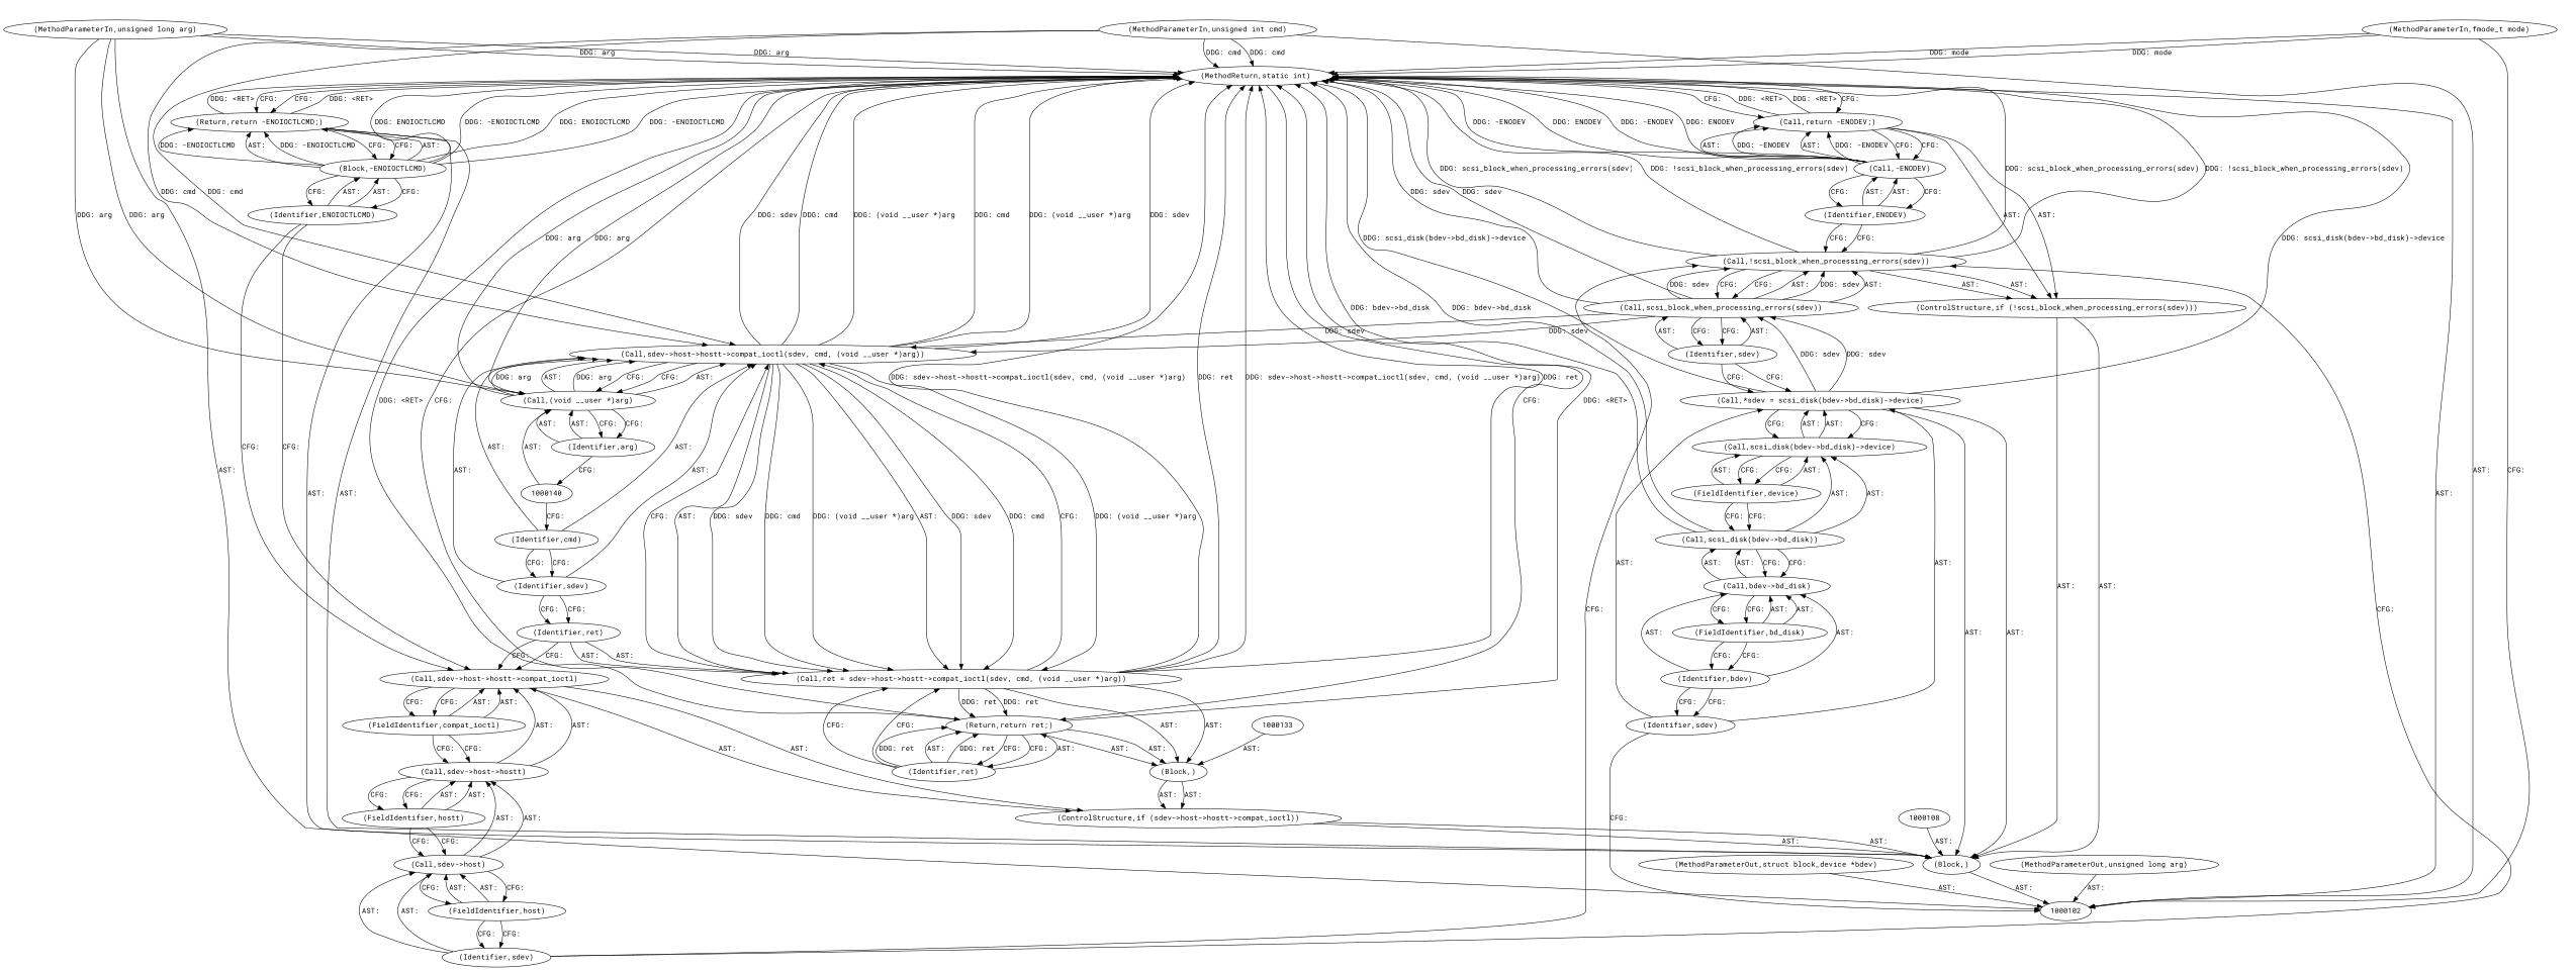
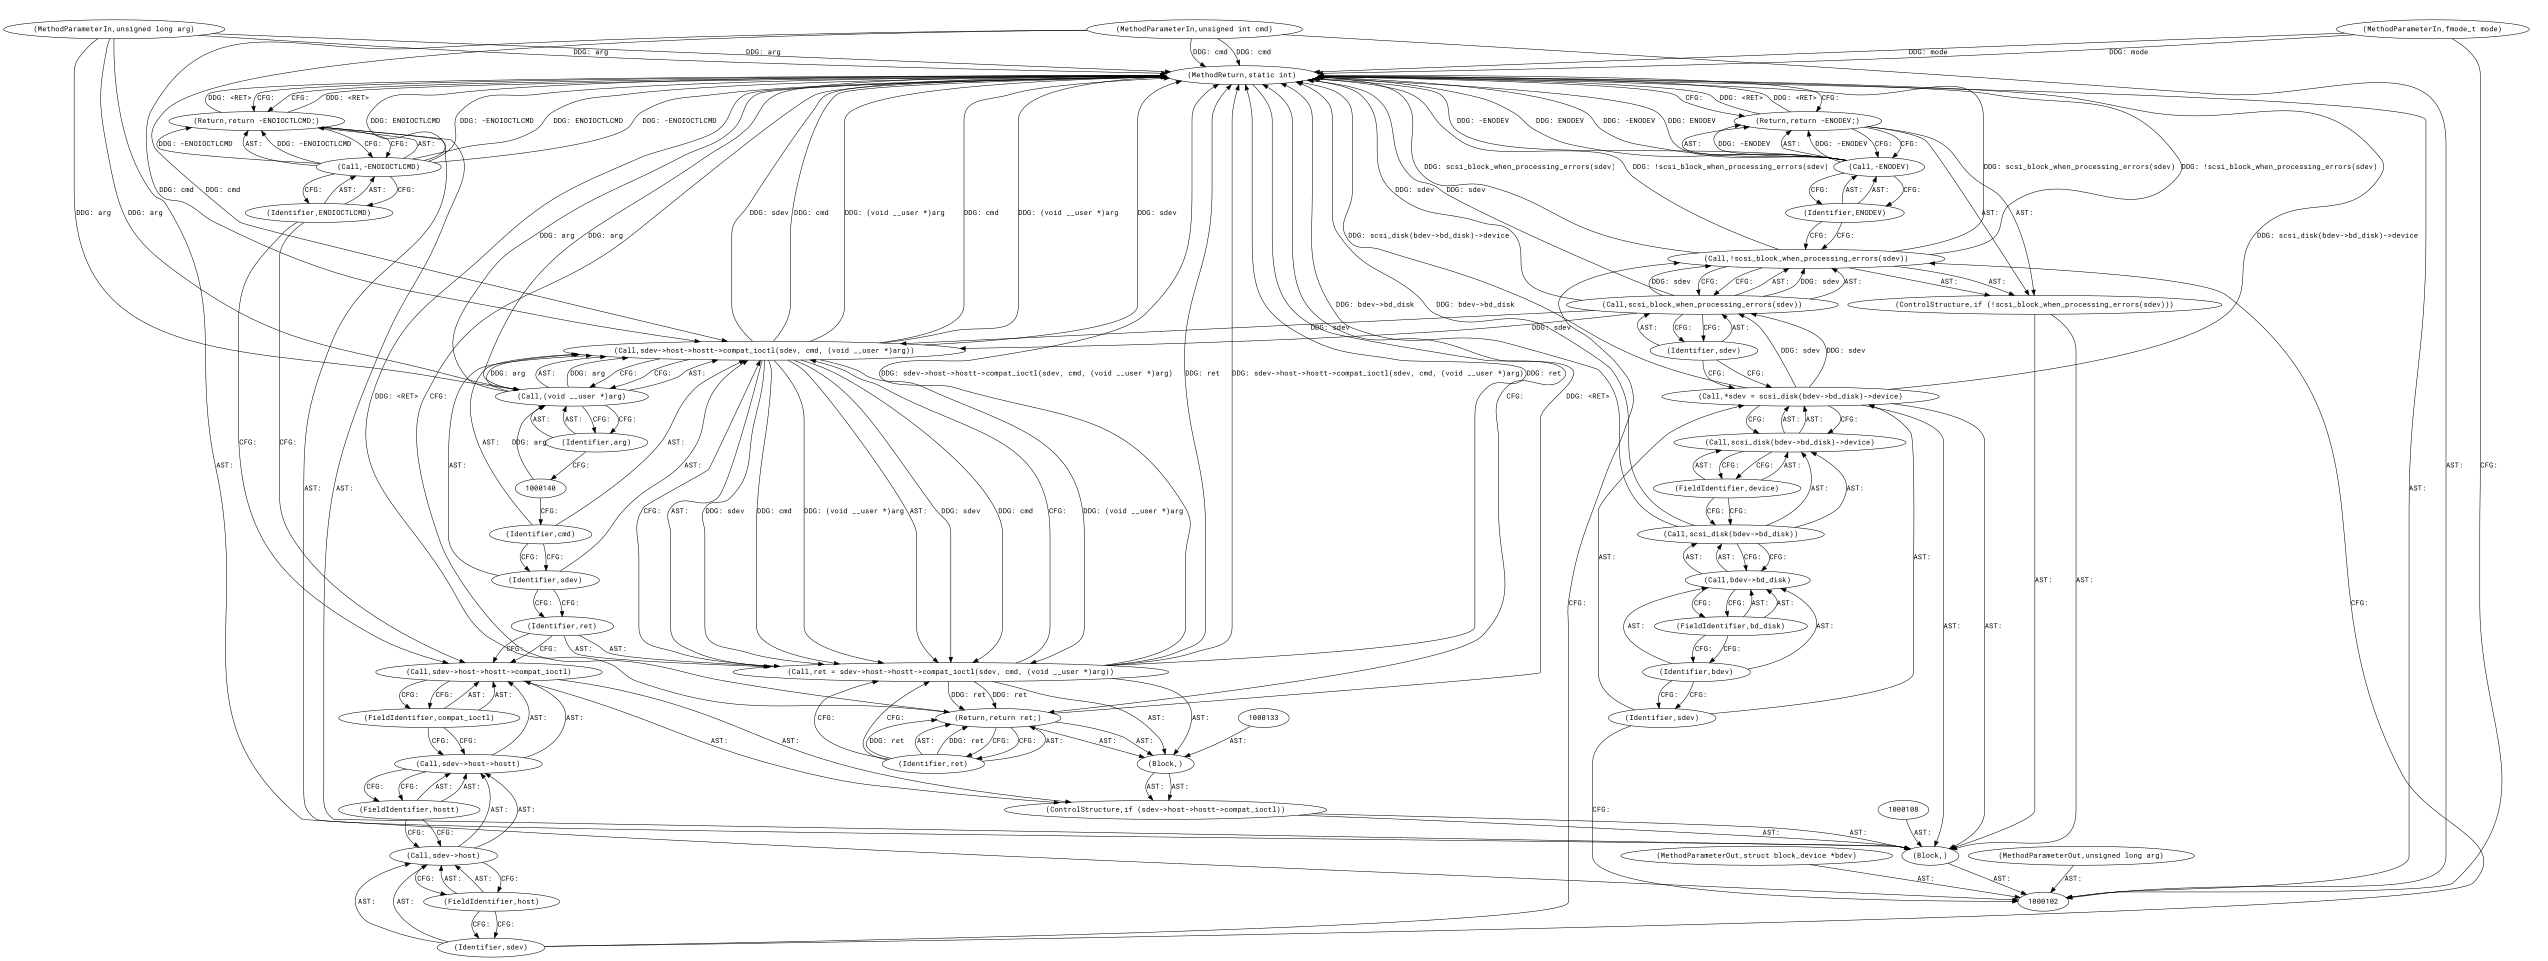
  digraph {
    fontname="Roboto Mono"
    node [fontname="Roboto Mono"]
    edge [fontname="Roboto Mono"]
    n1 [label="(MethodReturn,static int)"]
-   n2 [label="(Call,return -ENODEV;)"]
+   n2 [label="(Return,return -ENODEV;)"]
    n3 [label="(Return,return ret;)"]
    n4 [label="(Return,return -ENOIOCTLCMD;)"]
    1000102
    n6 [label="(ControlStructure,if (!scsi_block_when_processing_errors(sdev)))"]
    n7 [label="(Call,-ENODEV)"]
    n8 [label="(Block,)"]
    n9 [label="(Identifier,ret)"]
    n10 [label="(Block,)"]
-   n11 [label="(Block,-ENOIOCTLCMD)"]
+   n11 [label="(Call,-ENOIOCTLCMD)"]
    n12 [label="(MethodParameterOut,struct block_device *bdev)"]
    n13 [label="(MethodParameterIn,fmode_t mode)"]
    n14 [label="(Identifier,sdev)"]
    n15 [label="(Call,scsi_block_when_processing_errors(sdev))"]
    n16 [label="(Call,*sdev = scsi_disk(bdev->bd_disk)->device)"]
    n17 [label="(Call,!scsi_block_when_processing_errors(sdev))"]
    n18 [label="(Call,sdev->host->hostt->compat_ioctl(sdev, cmd, (void __user *)arg))"]
    n19 [label="(Call,scsi_disk(bdev->bd_disk)->device)"]
    n20 [label="(Call,ret = sdev->host->hostt->compat_ioctl(sdev, cmd, (void __user *)arg))"]
    n21 [label="(Call,(void __user *)arg)"]
    n22 [label="(Identifier,ENODEV)"]
    n23 [label="(FieldIdentifier,host)"]
    n24 [label="(Call,sdev->host)"]
    n25 [label="(Identifier,sdev)"]
    n26 [label="(Call,sdev->host->hostt)"]
    n27 [label="(FieldIdentifier,hostt)"]
    n28 [label="(Call,sdev->host->hostt->compat_ioctl)"]
    n29 [label="(ControlStructure,if (sdev->host->hostt->compat_ioctl))"]
    n30 [label="(FieldIdentifier,compat_ioctl)"]
    n31 [label="(Identifier,ret)"]
    n32 [label="(Identifier,sdev)"]
    n33 [label="(Identifier,cmd)"]
    n34 [label="(Identifier,arg)"]
    1000140
    n36 [label="(MethodParameterIn,unsigned long arg)"]
    n37 [label="(MethodParameterOut,unsigned long arg)"]
    n38 [label="(MethodParameterIn,unsigned int cmd)"]
    n39 [label="(Identifier,ENOIOCTLCMD)"]
    n40 [label="(FieldIdentifier,device)"]
    n41 [label="(Identifier,sdev)"]
    n42 [label="(Call,scsi_disk(bdev->bd_disk))"]
    n43 [label="(Call,bdev->bd_disk)"]
    n44 [label="(FieldIdentifier,bd_disk)"]
    n45 [label="(Identifier,bdev)"]
    1000133
    1000108
    n1 -> n2 [label="CFG: "]
    n1 -> n2 [label="CFG: "]
    n1 -> n3 [label="CFG: "]
    n1 -> n3 [label="CFG: "]
    n1 -> n4 [label="CFG: "]
    n1 -> n4 [label="CFG: "]
    n1 -> 1000102 [label="AST: "]
    n2 -> n1 [label="DDG: <RET>"]
    n2 -> n1 [label="DDG: <RET>"]
    n2 -> n6 [label="AST: "]
    n2 -> n6 [label="AST: "]
    n2 -> n7 [label="CFG: "]
    n2 -> n7 [label="CFG: "]
    n3 -> n1 [label="DDG: <RET>"]
    n3 -> n1 [label="DDG: <RET>"]
    n3 -> n8 [label="AST: "]
    n3 -> n8 [label="AST: "]
    n3 -> n9 [label="CFG: "]
    n3 -> n9 [label="CFG: "]
    n4 -> n1 [label="DDG: <RET>"]
    n4 -> n1 [label="DDG: <RET>"]
    n4 -> n10 [label="AST: "]
    n4 -> n10 [label="AST: "]
    n4 -> n11 [label="CFG: "]
    n4 -> n11 [label="CFG: "]
    n6 -> n10 [label="AST: "]
    n6 -> n10 [label="AST: "]
    n7 -> n1 [label="DDG: ENODEV"]
    n7 -> n1 [label="DDG: -ENODEV"]
    n7 -> n1 [label="DDG: ENODEV"]
    n7 -> n1 [label="DDG: -ENODEV"]
    n7 -> n2 [label="AST: "]
    n7 -> n2 [label="DDG: -ENODEV"]
    n7 -> n2 [label="AST: "]
    n7 -> n2 [label="DDG: -ENODEV"]
    n7 -> n22 [label="CFG: "]
    n7 -> n22 [label="CFG: "]
    n8 -> n29 [label="AST: "]
    n8 -> n29 [label="AST: "]
    n9 -> n3 [label="AST: "]
    n9 -> n3 [label="DDG: ret"]
    n9 -> n3 [label="AST: "]
    n9 -> n3 [label="DDG: ret"]
    n9 -> n20 [label="CFG: "]
    n9 -> n20 [label="CFG: "]
    n10 -> 1000102 [label="AST: "]
    n11 -> n1 [label="DDG: ENOIOCTLCMD"]
    n11 -> n1 [label="DDG: -ENOIOCTLCMD"]
    n11 -> n1 [label="DDG: ENOIOCTLCMD"]
    n11 -> n1 [label="DDG: -ENOIOCTLCMD"]
    n11 -> n4 [label="AST: "]
    n11 -> n4 [label="DDG: -ENOIOCTLCMD"]
    n11 -> n4 [label="AST: "]
    n11 -> n4 [label="DDG: -ENOIOCTLCMD"]
    n11 -> n39 [label="CFG: "]
    n11 -> n39 [label="CFG: "]
    n12 -> 1000102 [label="AST: "]
    n13 -> n1 [label="DDG: mode"]
    n13 -> n1 [label="DDG: mode"]
    n13 -> 1000102 [label="CFG: "]
    n14 -> n15 [label="AST: "]
    n14 -> n15 [label="AST: "]
    n14 -> n16 [label="CFG: "]
    n14 -> n16 [label="CFG: "]
    n15 -> n1 [label="DDG: sdev"]
    n15 -> n1 [label="DDG: sdev"]
    n15 -> n14 [label="CFG: "]
    n15 -> n14 [label="CFG: "]
    n15 -> n17 [label="AST: "]
    n15 -> n17 [label="DDG: sdev"]
    n15 -> n17 [label="AST: "]
    n15 -> n17 [label="DDG: sdev"]
    n15 -> n18 [label="DDG: sdev"]
    n15 -> n18 [label="DDG: sdev"]
    n16 -> n1 [label="DDG: scsi_disk(bdev->bd_disk)->device"]
    n16 -> n1 [label="DDG: scsi_disk(bdev->bd_disk)->device"]
    n16 -> n10 [label="AST: "]
    n16 -> n10 [label="AST: "]
    n16 -> n15 [label="DDG: sdev"]
    n16 -> n15 [label="DDG: sdev"]
    n16 -> n19 [label="CFG: "]
    n16 -> n19 [label="CFG: "]
    n17 -> n1 [label="DDG: !scsi_block_when_processing_errors(sdev)"]
    n17 -> n1 [label="DDG: scsi_block_when_processing_errors(sdev)"]
    n17 -> n1 [label="DDG: !scsi_block_when_processing_errors(sdev)"]
    n17 -> n1 [label="DDG: scsi_block_when_processing_errors(sdev)"]
    n17 -> n6 [label="AST: "]
    n17 -> n6 [label="AST: "]
    n17 -> n15 [label="CFG: "]
    n17 -> n15 [label="CFG: "]
    n18 -> n1 [label="DDG: cmd"]
    n18 -> n1 [label="DDG: (void __user *)arg"]
    n18 -> n1 [label="DDG: sdev"]
    n18 -> n1 [label="DDG: cmd"]
    n18 -> n1 [label="DDG: (void __user *)arg"]
    n18 -> n1 [label="DDG: sdev"]
    n18 -> n20 [label="AST: "]
    n18 -> n20 [label="DDG: sdev"]
    n18 -> n20 [label="DDG: cmd"]
    n18 -> n20 [label="DDG: (void __user *)arg"]
    n18 -> n20 [label="AST: "]
    n18 -> n20 [label="DDG: sdev"]
    n18 -> n20 [label="DDG: cmd"]
    n18 -> n20 [label="DDG: (void __user *)arg"]
    n18 -> n21 [label="CFG: "]
    n18 -> n21 [label="CFG: "]
    n19 -> n16 [label="AST: "]
    n19 -> n16 [label="AST: "]
    n19 -> n40 [label="CFG: "]
    n19 -> n40 [label="CFG: "]
    n20 -> n1 [label="DDG: ret"]
    n20 -> n1 [label="DDG: sdev->host->hostt->compat_ioctl(sdev, cmd, (void __user *)arg)"]
    n20 -> n1 [label="DDG: ret"]
    n20 -> n1 [label="DDG: sdev->host->hostt->compat_ioctl(sdev, cmd, (void __user *)arg)"]
    n20 -> n3 [label="DDG: ret"]
    n20 -> n3 [label="DDG: ret"]
    n20 -> n8 [label="AST: "]
    n20 -> n8 [label="AST: "]
    n20 -> n18 [label="CFG: "]
    n20 -> n18 [label="CFG: "]
    n21 -> n1 [label="DDG: arg"]
    n21 -> n1 [label="DDG: arg"]
    n21 -> n18 [label="AST: "]
    n21 -> n18 [label="DDG: arg"]
    n21 -> n18 [label="AST: "]
    n21 -> n18 [label="DDG: arg"]
    n21 -> n34 [label="CFG: "]
    n21 -> n34 [label="CFG: "]
    n22 -> n7 [label="AST: "]
    n22 -> n7 [label="AST: "]
    n22 -> n17 [label="CFG: "]
    n22 -> n17 [label="CFG: "]
    n23 -> n24 [label="AST: "]
    n23 -> n24 [label="AST: "]
    n23 -> n25 [label="CFG: "]
    n23 -> n25 [label="CFG: "]
    n24 -> n23 [label="CFG: "]
    n24 -> n23 [label="CFG: "]
    n24 -> n26 [label="AST: "]
    n24 -> n26 [label="AST: "]
    n25 -> n17 [label="CFG: "]
    n25 -> n17 [label="CFG: "]
    n25 -> n24 [label="AST: "]
    n25 -> n24 [label="AST: "]
    n26 -> n27 [label="CFG: "]
    n26 -> n27 [label="CFG: "]
    n26 -> n28 [label="AST: "]
    n26 -> n28 [label="AST: "]
    n27 -> n24 [label="CFG: "]
    n27 -> n24 [label="CFG: "]
    n27 -> n26 [label="AST: "]
    n27 -> n26 [label="AST: "]
    n28 -> n29 [label="AST: "]
    n28 -> n29 [label="AST: "]
    n28 -> n30 [label="CFG: "]
    n28 -> n30 [label="CFG: "]
    n29 -> n10 [label="AST: "]
    n29 -> n10 [label="AST: "]
    n30 -> n26 [label="CFG: "]
    n30 -> n26 [label="CFG: "]
    n30 -> n28 [label="AST: "]
    n30 -> n28 [label="AST: "]
    n31 -> n20 [label="AST: "]
    n31 -> n20 [label="AST: "]
    n31 -> n28 [label="CFG: "]
    n31 -> n28 [label="CFG: "]
    n32 -> n18 [label="AST: "]
    n32 -> n18 [label="AST: "]
    n32 -> n31 [label="CFG: "]
    n32 -> n31 [label="CFG: "]
    n33 -> n18 [label="AST: "]
    n33 -> n18 [label="AST: "]
    n33 -> n32 [label="CFG: "]
    n33 -> n32 [label="CFG: "]
    n34 -> n21 [label="AST: "]
    n34 -> n21 [label="AST: "]
    n34 -> 1000140 [label="CFG: "]
-   1000140 -> n21 [label="AST: "]
+   1000140 -> n21 [label="DDG: arg"]
    1000140 -> n33 [label="CFG: "]
    n36 -> n1 [label="DDG: arg"]
    n36 -> n1 [label="DDG: arg"]
    n36 -> 1000102 [label="AST: "]
    n36 -> n21 [label="DDG: arg"]
    n36 -> n21 [label="DDG: arg"]
    n37 -> 1000102 [label="AST: "]
    n38 -> n1 [label="DDG: cmd"]
    n38 -> n1 [label="DDG: cmd"]
    n38 -> 1000102 [label="AST: "]
    n38 -> n18 [label="DDG: cmd"]
    n38 -> n18 [label="DDG: cmd"]
    n39 -> n11 [label="AST: "]
    n39 -> n11 [label="AST: "]
    n39 -> n28 [label="CFG: "]
    n39 -> n28 [label="CFG: "]
    n40 -> n19 [label="AST: "]
    n40 -> n19 [label="AST: "]
    n40 -> n42 [label="CFG: "]
    n40 -> n42 [label="CFG: "]
    n41 -> 1000102 [label="CFG: "]
    n41 -> n16 [label="AST: "]
    n41 -> n16 [label="AST: "]
    n42 -> n1 [label="DDG: bdev->bd_disk"]
    n42 -> n1 [label="DDG: bdev->bd_disk"]
    n42 -> n19 [label="AST: "]
    n42 -> n19 [label="AST: "]
    n42 -> n43 [label="CFG: "]
    n42 -> n43 [label="CFG: "]
    n43 -> n42 [label="AST: "]
    n43 -> n42 [label="AST: "]
    n43 -> n44 [label="CFG: "]
    n43 -> n44 [label="CFG: "]
    n44 -> n43 [label="AST: "]
    n44 -> n43 [label="AST: "]
    n44 -> n45 [label="CFG: "]
    n44 -> n45 [label="CFG: "]
    n45 -> n41 [label="CFG: "]
    n45 -> n41 [label="CFG: "]
    n45 -> n43 [label="AST: "]
    n45 -> n43 [label="AST: "]
    1000133 -> n8 [label="AST: "]
    1000108 -> n10 [label="AST: "]
  }
